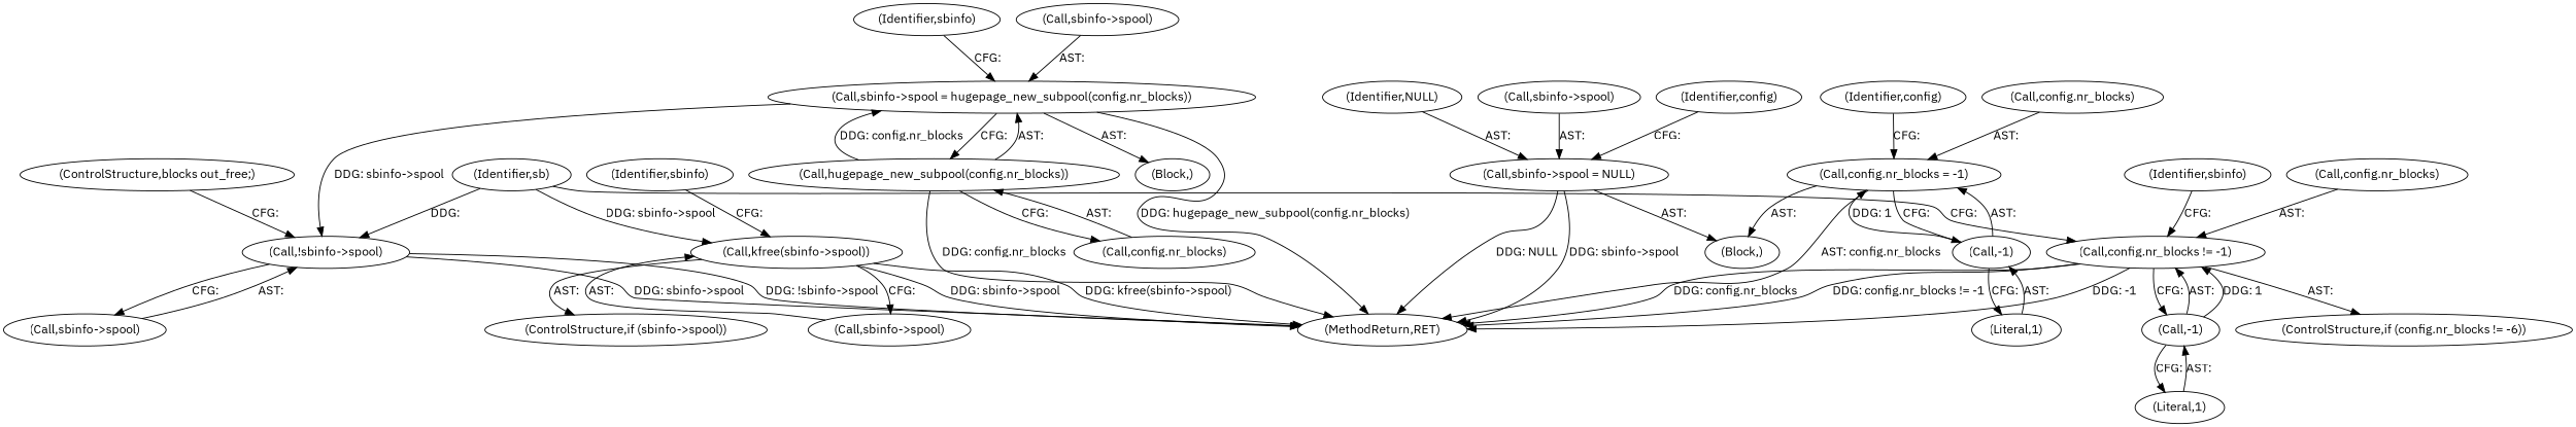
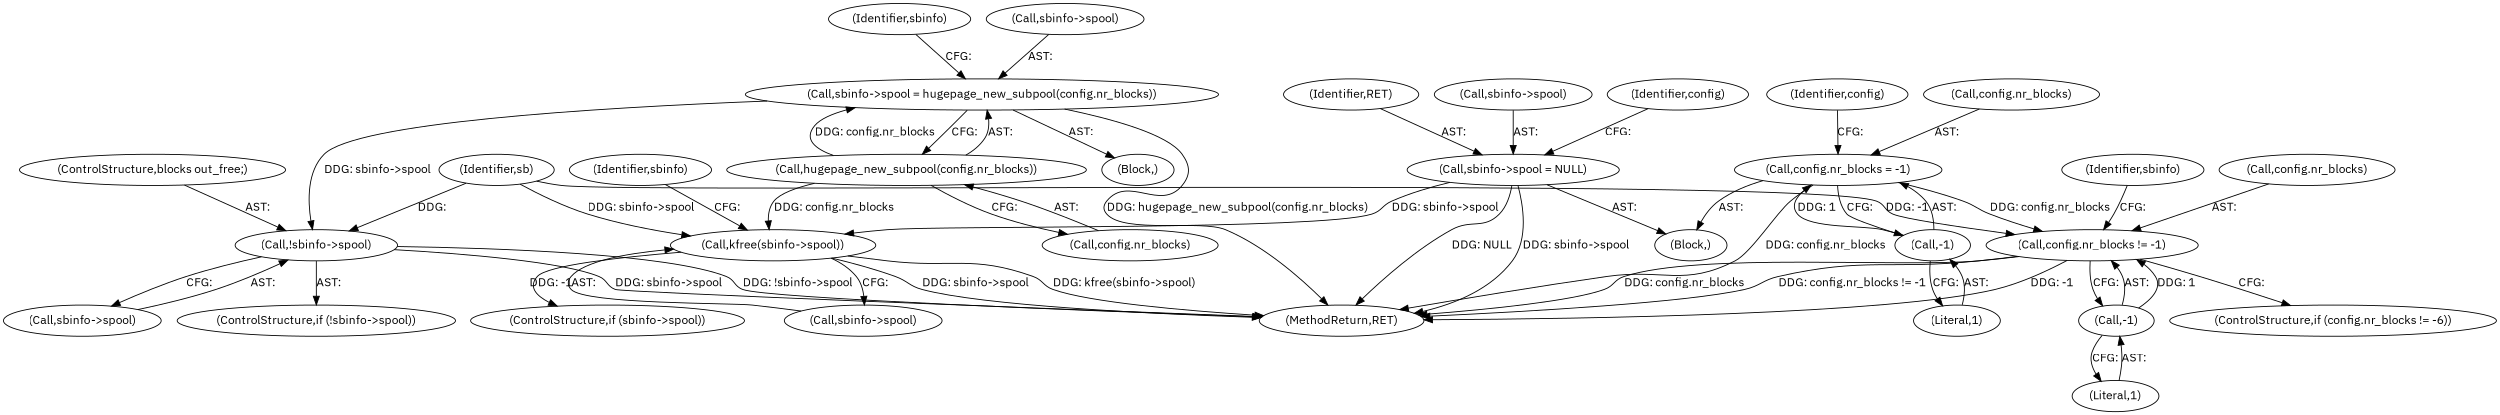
  digraph {
    fontname="IBM Plex Sans"
    node [fontname="IBM Plex Sans"]
    edge [fontname="IBM Plex Sans"]
    n1 [label="(Call,kfree(sbinfo->spool))"]
    n2 [label="(ControlStructure,if (sbinfo->spool))"]
    n3 [label="(MethodReturn,RET)"]
    n4 [label="(Call,sbinfo->spool)"]
    n5 [label="(Call,!sbinfo->spool)"]
    n6 [label="(Call,sbinfo->spool)"]
+   n7 [label="(ControlStructure,if (!sbinfo->spool))"]
    n8 [label="(Call,sbinfo->spool = hugepage_new_subpool(config.nr_blocks))"]
    n9 [label="(Call,hugepage_new_subpool(config.nr_blocks))"]
    n10 [label="(Block,)"]
    n11 [label="(Call,config.nr_blocks)"]
    n12 [label="(Call,config.nr_blocks != -1)"]
    n13 [label="(Call,-1)"]
    n14 [label="(ControlStructure,if (config.nr_blocks != -6))"]
    n15 [label="(Literal,1)"]
    n16 [label="(Call,config.nr_blocks = -1)"]
    n17 [label="(Call,-1)"]
    n18 [label="(Block,)"]
    n19 [label="(Literal,1)"]
    n20 [label="(Call,sbinfo->spool = NULL)"]
-   n21 [label="(Identifier,NULL)"]
+   n21 [label="(Identifier,RET)"]
    n22 [label="(ControlStructure,blocks out_free;)"]
    n23 [label="(Call,config.nr_blocks)"]
    n24 [label="(Identifier,sbinfo)"]
    n25 [label="(Identifier,sbinfo)"]
    n26 [label="(Call,sbinfo->spool)"]
    n27 [label="(Identifier,config)"]
    n28 [label="(Call,config.nr_blocks)"]
    n29 [label="(Call,sbinfo->spool)"]
    n30 [label="(Identifier,sbinfo)"]
    n31 [label="(Identifier,sb)"]
    n32 [label="(Identifier,config)"]
-   n1 -> n2 [label="AST: "]
+   n1 -> n2 [label="DDG: -1"]
    n1 -> n3 [label="DDG: kfree(sbinfo->spool)"]
    n1 -> n3 [label="DDG: sbinfo->spool"]
    n1 -> n4 [label="CFG: "]
    n4 -> n1 [label="AST: "]
    n5 -> n3 [label="DDG: !sbinfo->spool"]
    n5 -> n3 [label="DDG: sbinfo->spool"]
    n5 -> n6 [label="CFG: "]
+   n5 -> n7 [label="AST: "]
    n6 -> n5 [label="AST: "]
    n8 -> n3 [label="DDG: hugepage_new_subpool(config.nr_blocks)"]
    n8 -> n5 [label="DDG: sbinfo->spool"]
    n8 -> n9 [label="CFG: "]
    n8 -> n10 [label="AST: "]
-   n9 -> n3 [label="DDG: config.nr_blocks"]
+   n9 -> n1 [label="DDG: config.nr_blocks"]
    n9 -> n8 [label="AST: "]
    n9 -> n8 [label="DDG: config.nr_blocks"]
    n9 -> n11 [label="CFG: "]
    n11 -> n9 [label="AST: "]
    n12 -> n3 [label="DDG: config.nr_blocks"]
    n12 -> n3 [label="DDG: config.nr_blocks != -1"]
    n12 -> n3 [label="DDG: -1"]
    n12 -> n13 [label="CFG: "]
-   n12 -> n14 [label="AST: "]
+   n12 -> n14 [label="CFG: "]
    n13 -> n12 [label="AST: "]
    n13 -> n12 [label="DDG: 1"]
    n13 -> n15 [label="CFG: "]
    n15 -> n13 [label="AST: "]
-   n16 -> n3 [label="AST: config.nr_blocks"]
+   n16 -> n3 [label="DDG: config.nr_blocks"]
+   n16 -> n12 [label="DDG: config.nr_blocks"]
    n16 -> n17 [label="CFG: "]
    n16 -> n18 [label="AST: "]
    n17 -> n16 [label="AST: "]
    n17 -> n16 [label="DDG: 1"]
    n17 -> n19 [label="CFG: "]
    n19 -> n17 [label="AST: "]
+   n20 -> n1 [label="DDG: sbinfo->spool"]
    n20 -> n3 [label="DDG: NULL"]
    n20 -> n3 [label="DDG: sbinfo->spool"]
    n20 -> n18 [label="AST: "]
    n21 -> n20 [label="AST: "]
-   n22 -> n5 [label="CFG: "]
+   n22 -> n5 [label="AST: "]
    n23 -> n12 [label="AST: "]
    n24 -> n12 [label="CFG: "]
    n25 -> n8 [label="CFG: "]
    n26 -> n20 [label="AST: "]
    n27 -> n20 [label="CFG: "]
    n28 -> n16 [label="AST: "]
    n29 -> n8 [label="AST: "]
    n30 -> n1 [label="CFG: "]
    n31 -> n1 [label="DDG: sbinfo->spool"]
    n31 -> n5 [label="DDG: "]
-   n31 -> n12 [label="CFG: "]
+   n31 -> n12 [label="DDG: -1"]
    n32 -> n16 [label="CFG: "]
  }
